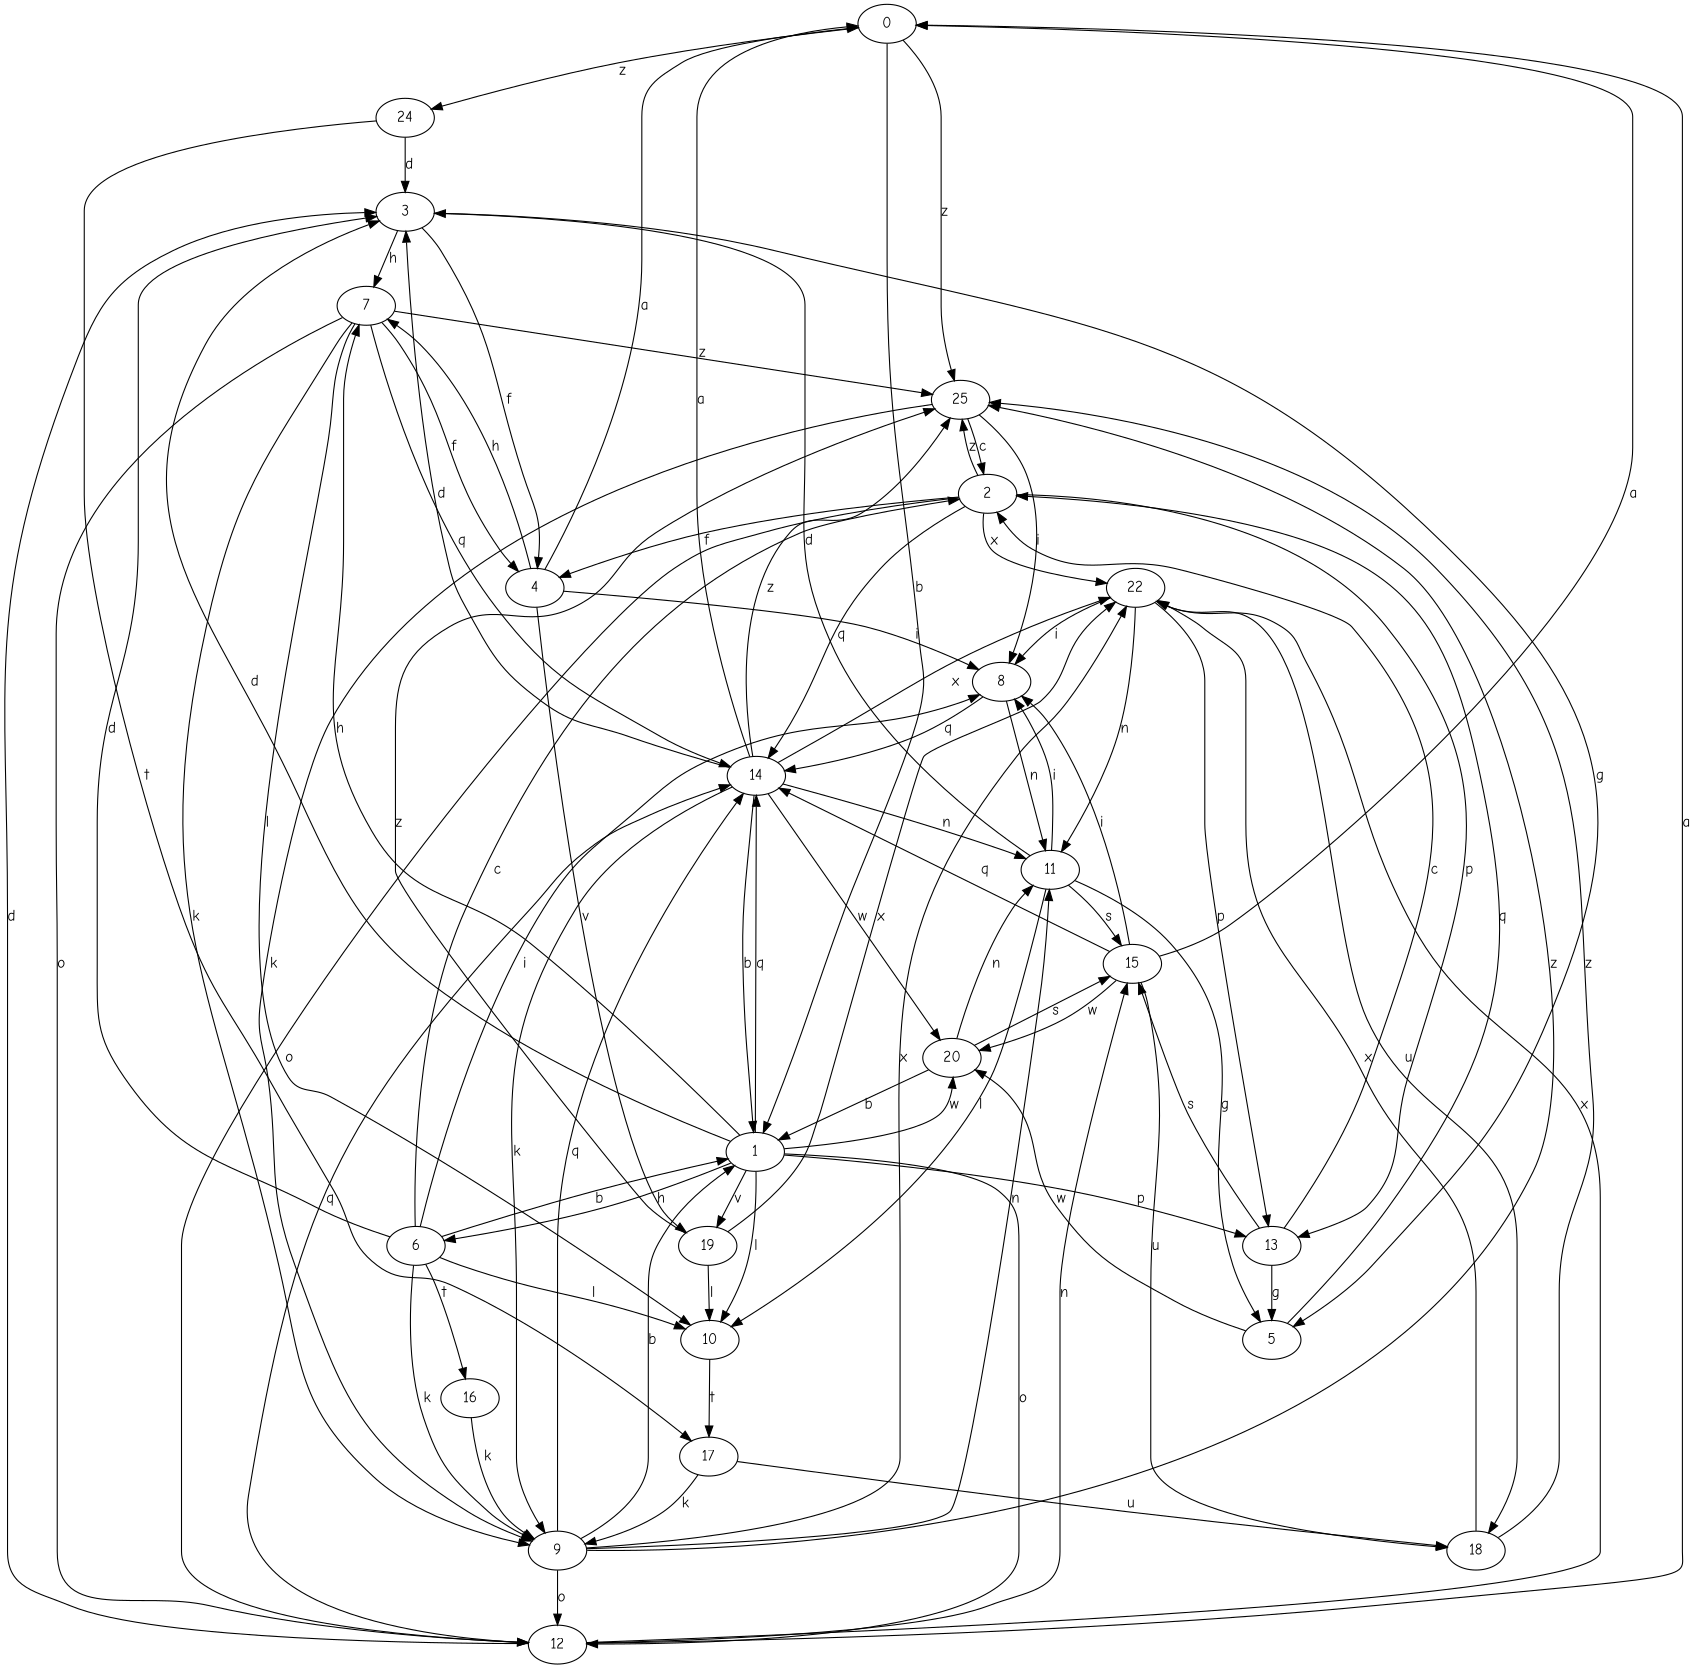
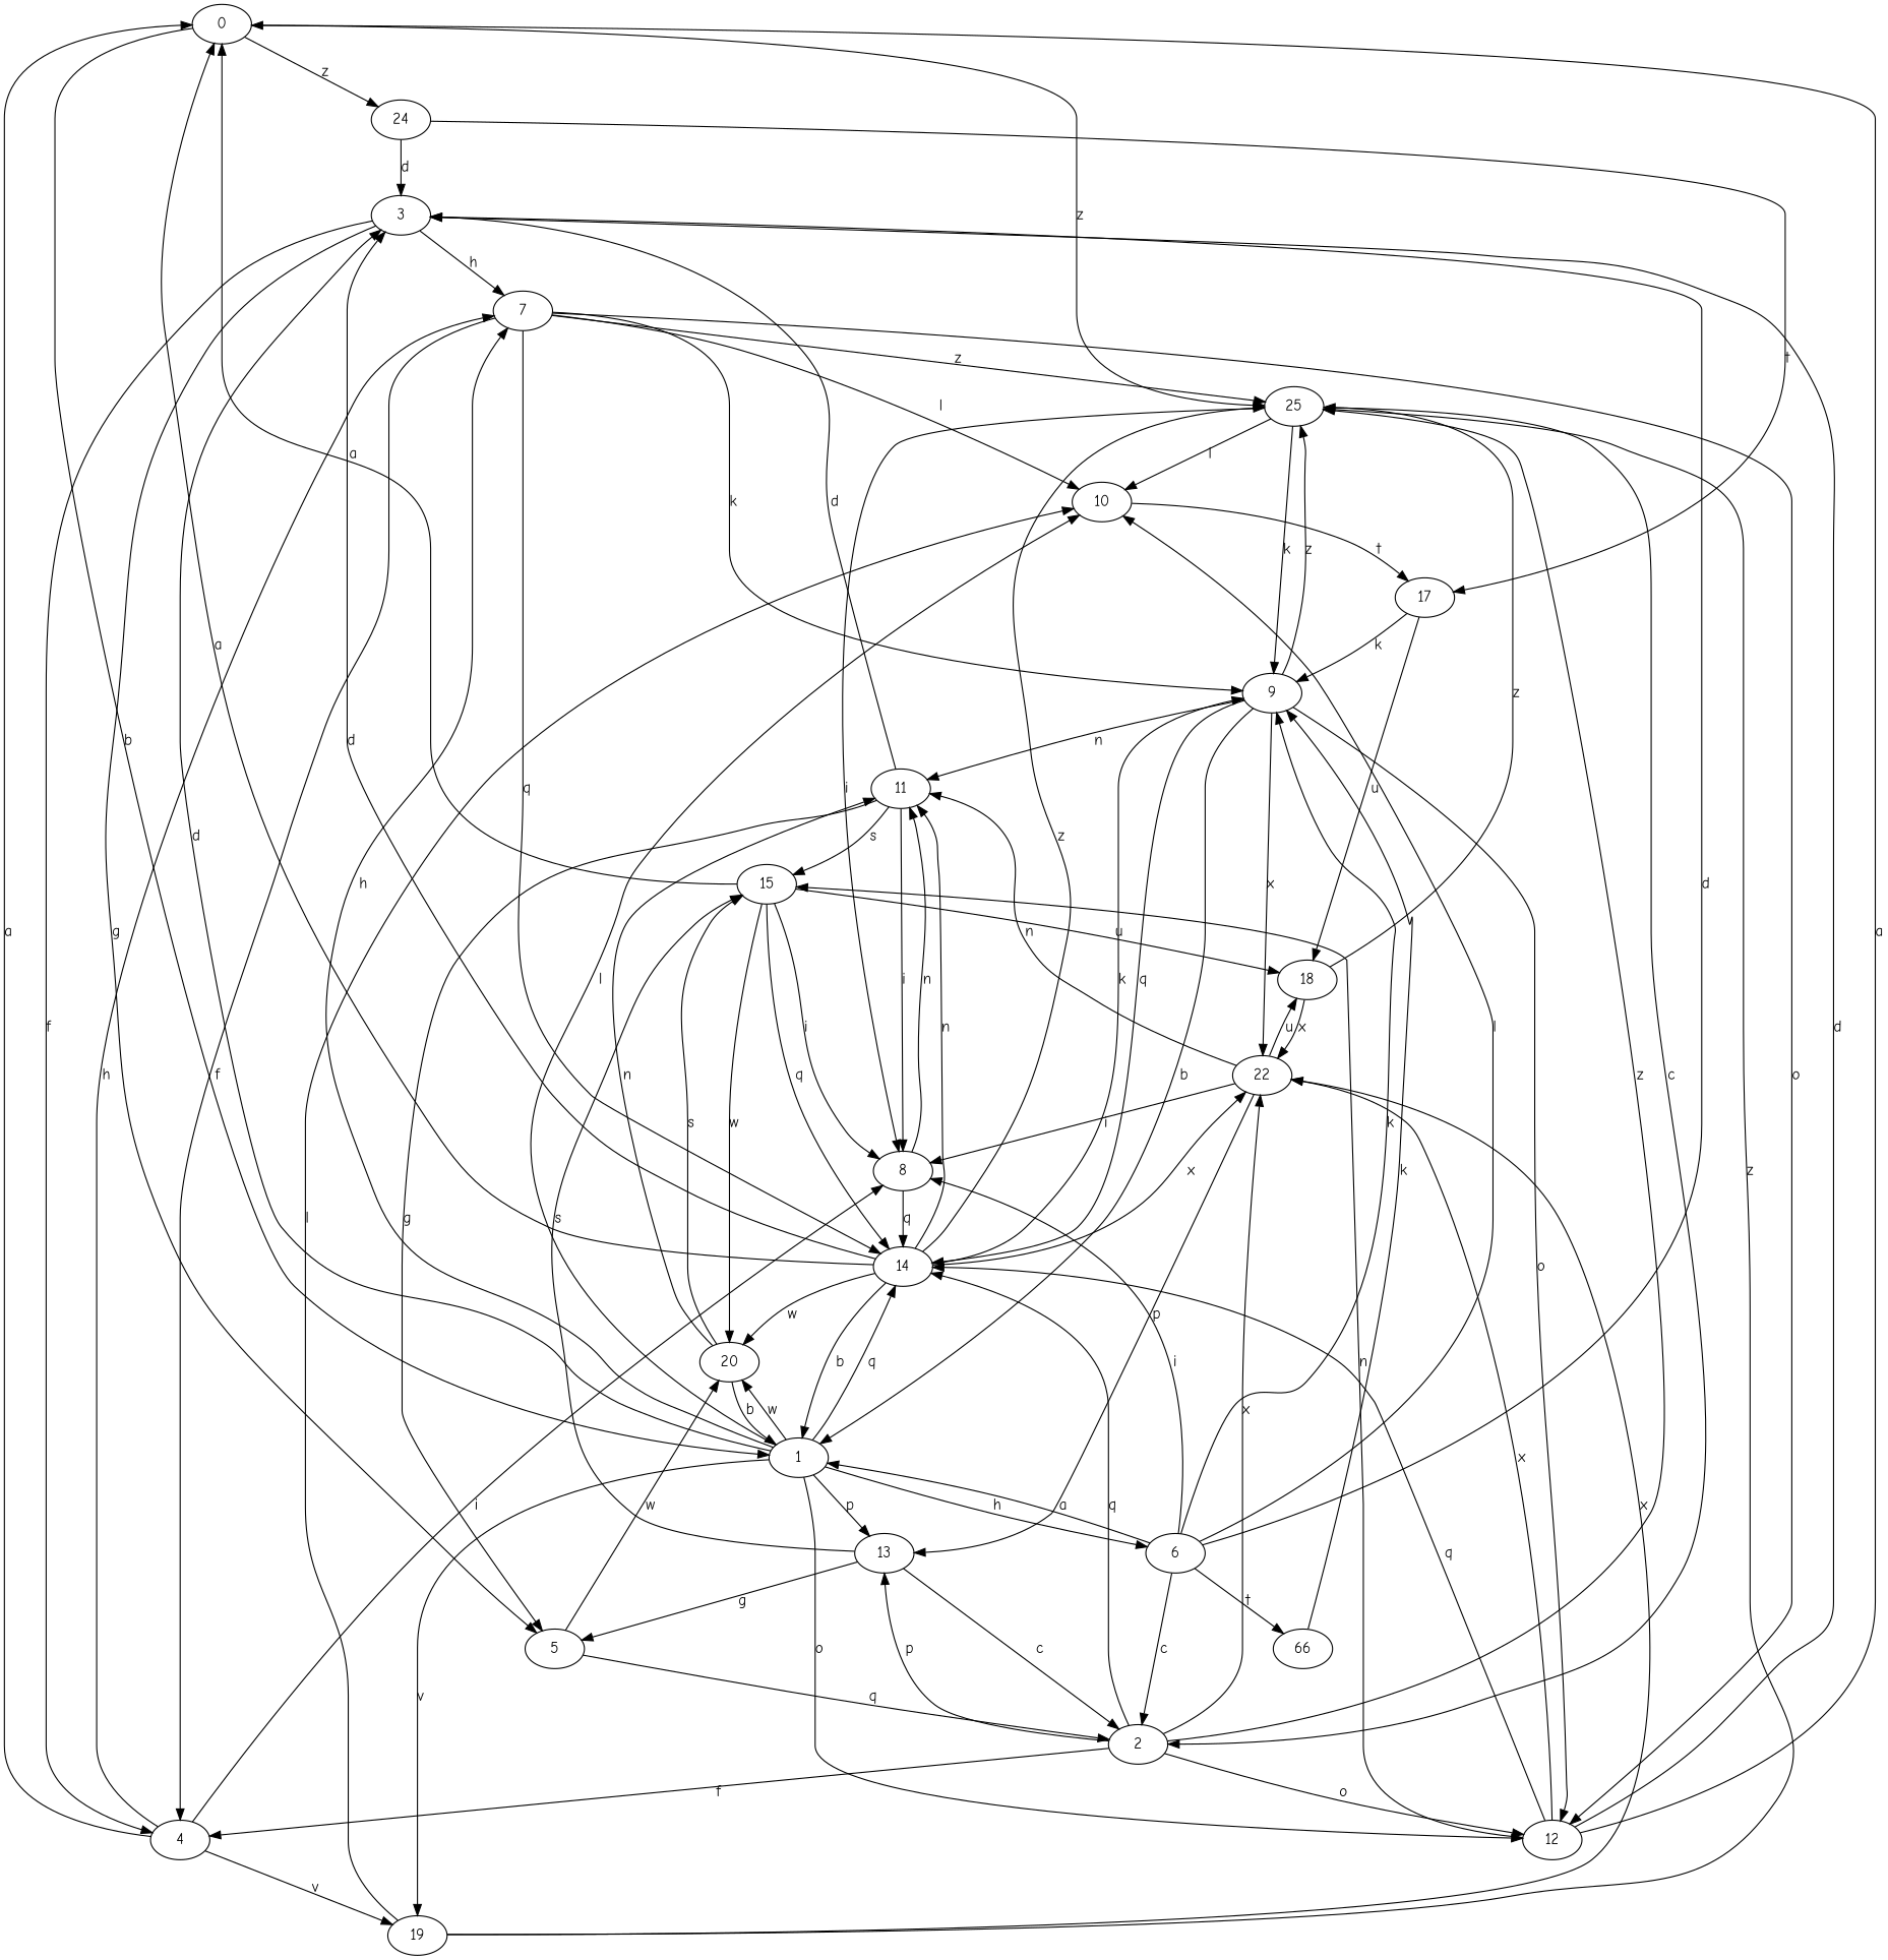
  strict digraph {
    fontname="Comic Neue"
    node [fontname="Comic Neue"]
    edge [fontname="Comic Neue"]
    0
    24
    25
    1
    3
    17
    10
    2
    8
    9
    6
    7
    12
    13
    14
    19
    20
    4
    5
-   16
+   16 [label=66]
    22
    15
    11
    18
    0 -> 24 [label=z]
    0 -> 25 [label=z]
    0 -> 1 [label=b]
    24 -> 3 [label=d]
    24 -> 17 [label=t]
-   11 -> 10 [label=l]
+   25 -> 10 [label=l]
    25 -> 2 [label=c]
    25 -> 8 [label=i]
    25 -> 9 [label=k]
    1 -> 3 [label=d]
    1 -> 10 [label=l]
    1 -> 6 [label=h]
    1 -> 7 [label=h]
    1 -> 12 [label=o]
    1 -> 13 [label=p]
    1 -> 14 [label=q]
    1 -> 19 [label=v]
    1 -> 20 [label=w]
    3 -> 7 [label=h]
    3 -> 4 [label=f]
    3 -> 5 [label=g]
    17 -> 9 [label=k]
    17 -> 18 [label=u]
    10 -> 17 [label=t]
    2 -> 25 [label=z]
    2 -> 12 [label=o]
    2 -> 13 [label=p]
    2 -> 14 [label=q]
    2 -> 4 [label=f]
    2 -> 22 [label=x]
    8 -> 14 [label=q]
    8 -> 11 [label=n]
    9 -> 25 [label=z]
    9 -> 1 [label=b]
    9 -> 12 [label=o]
    9 -> 14 [label=q]
    9 -> 22 [label=x]
    9 -> 11 [label=n]
-   6 -> 1 [label=b]
+   6 -> 1 [label=a]
    6 -> 3 [label=d]
    6 -> 10 [label=l]
    6 -> 2 [label=c]
    6 -> 8 [label=i]
    6 -> 9 [label=k]
    6 -> 16 [label=t]
    7 -> 25 [label=z]
    7 -> 10 [label=l]
    7 -> 9 [label=k]
    7 -> 12 [label=o]
    7 -> 14 [label=q]
    7 -> 4 [label=f]
    12 -> 0 [label=a]
    12 -> 3 [label=d]
    12 -> 14 [label=q]
    12 -> 22 [label=x]
    12 -> 15 [label=n]
    13 -> 2 [label=c]
    13 -> 5 [label=g]
    13 -> 15 [label=s]
    14 -> 0 [label=a]
    14 -> 25 [label=z]
    14 -> 1 [label=b]
    14 -> 3 [label=d]
    14 -> 9 [label=k]
    14 -> 20 [label=w]
    14 -> 22 [label=x]
    14 -> 11 [label=n]
    19 -> 25 [label=z]
    19 -> 10 [label=l]
    19 -> 22 [label=x]
    20 -> 1 [label=b]
    20 -> 15 [label=s]
    20 -> 11 [label=n]
    4 -> 0 [label=a]
    4 -> 8 [label=i]
    4 -> 7 [label=h]
    4 -> 19 [label=v]
    5 -> 2 [label=q]
    5 -> 20 [label=w]
    16 -> 9 [label=k]
    22 -> 8 [label=i]
    22 -> 13 [label=p]
    22 -> 11 [label=n]
    22 -> 18 [label=u]
    15 -> 0 [label=a]
    15 -> 8 [label=i]
    15 -> 14 [label=q]
    15 -> 20 [label=w]
    15 -> 18 [label=u]
    11 -> 3 [label=d]
    11 -> 8 [label=i]
    11 -> 5 [label=g]
    11 -> 15 [label=s]
    18 -> 25 [label=z]
    18 -> 22 [label=x]
  }
